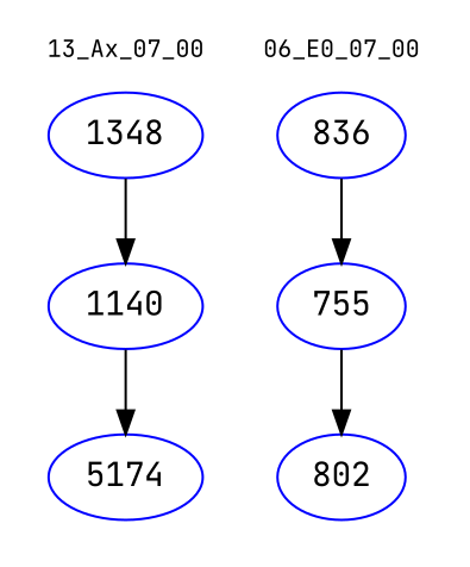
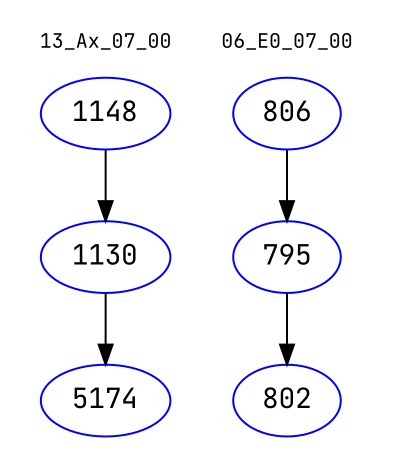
  digraph {
    fontname="JetBrains Mono"
    node [color=blue fontname="JetBrains Mono"]
    edge [color=black fontname="JetBrains Mono"]
-   n1 [label=1348]
-   n2 [label=1140]
+   n1 [label=1148]
+   n2 [label=1130]
    n3 [label=5174]
-   n4 [label=836]
-   n5 [label=755]
+   n4 [label=806]
+   n5 [label=795]
    n6 [label=802]
    subgraph cluster_1 {
      color=white
      fontsize=10
      label="13_Ax_07_00"
      n1
      n2
      n3
    }
    subgraph cluster_2 {
      color=white
      fontsize=10
      label="06_E0_07_00"
      n4
      n5
      n6
    }
    n1 -> n2
    n2 -> n3
    n4 -> n5
    n5 -> n6
  }
